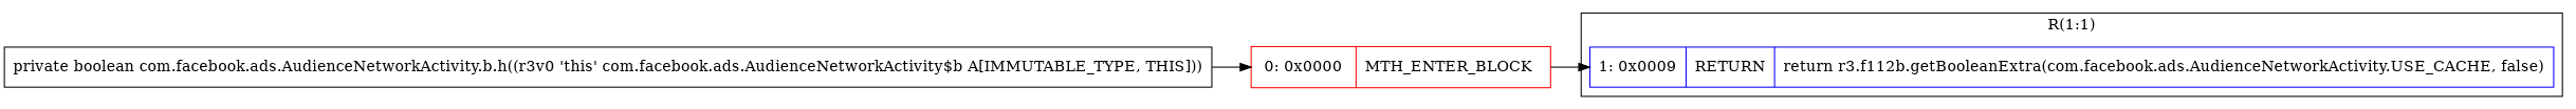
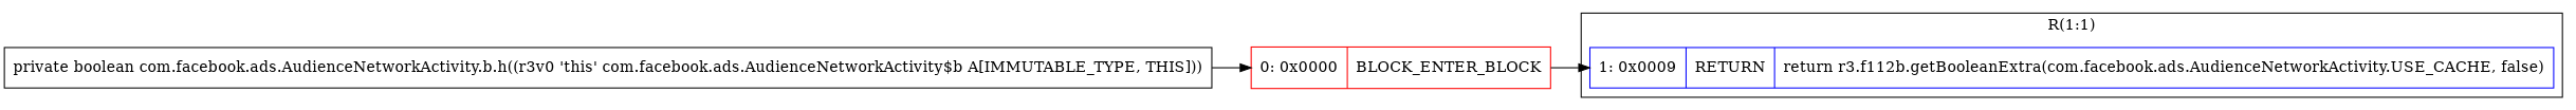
  digraph {
    rankdir=LR
    node [shape=record]
    n1 [color=blue label="{1\:\ 0x0009|RETURN\l|return r3.f112b.getBooleanExtra(com.facebook.ads.AudienceNetworkActivity.USE_CACHE, false)\l}"]
-   n2 [color=red label="{0\:\ 0x0000|MTH_ENTER_BLOCK\l}"]
+   n2 [color=red label="{0\:\ 0x0000|BLOCK_ENTER_BLOCK\l}"]
    n3 [label="{private boolean com.facebook.ads.AudienceNetworkActivity.b.h((r3v0 'this' com.facebook.ads.AudienceNetworkActivity$b A[IMMUTABLE_TYPE, THIS])) }"]
    subgraph cluster_1 {
      label="R(1:1)"
      n1
    }
    n2 -> n1
    n3 -> n2
  }
